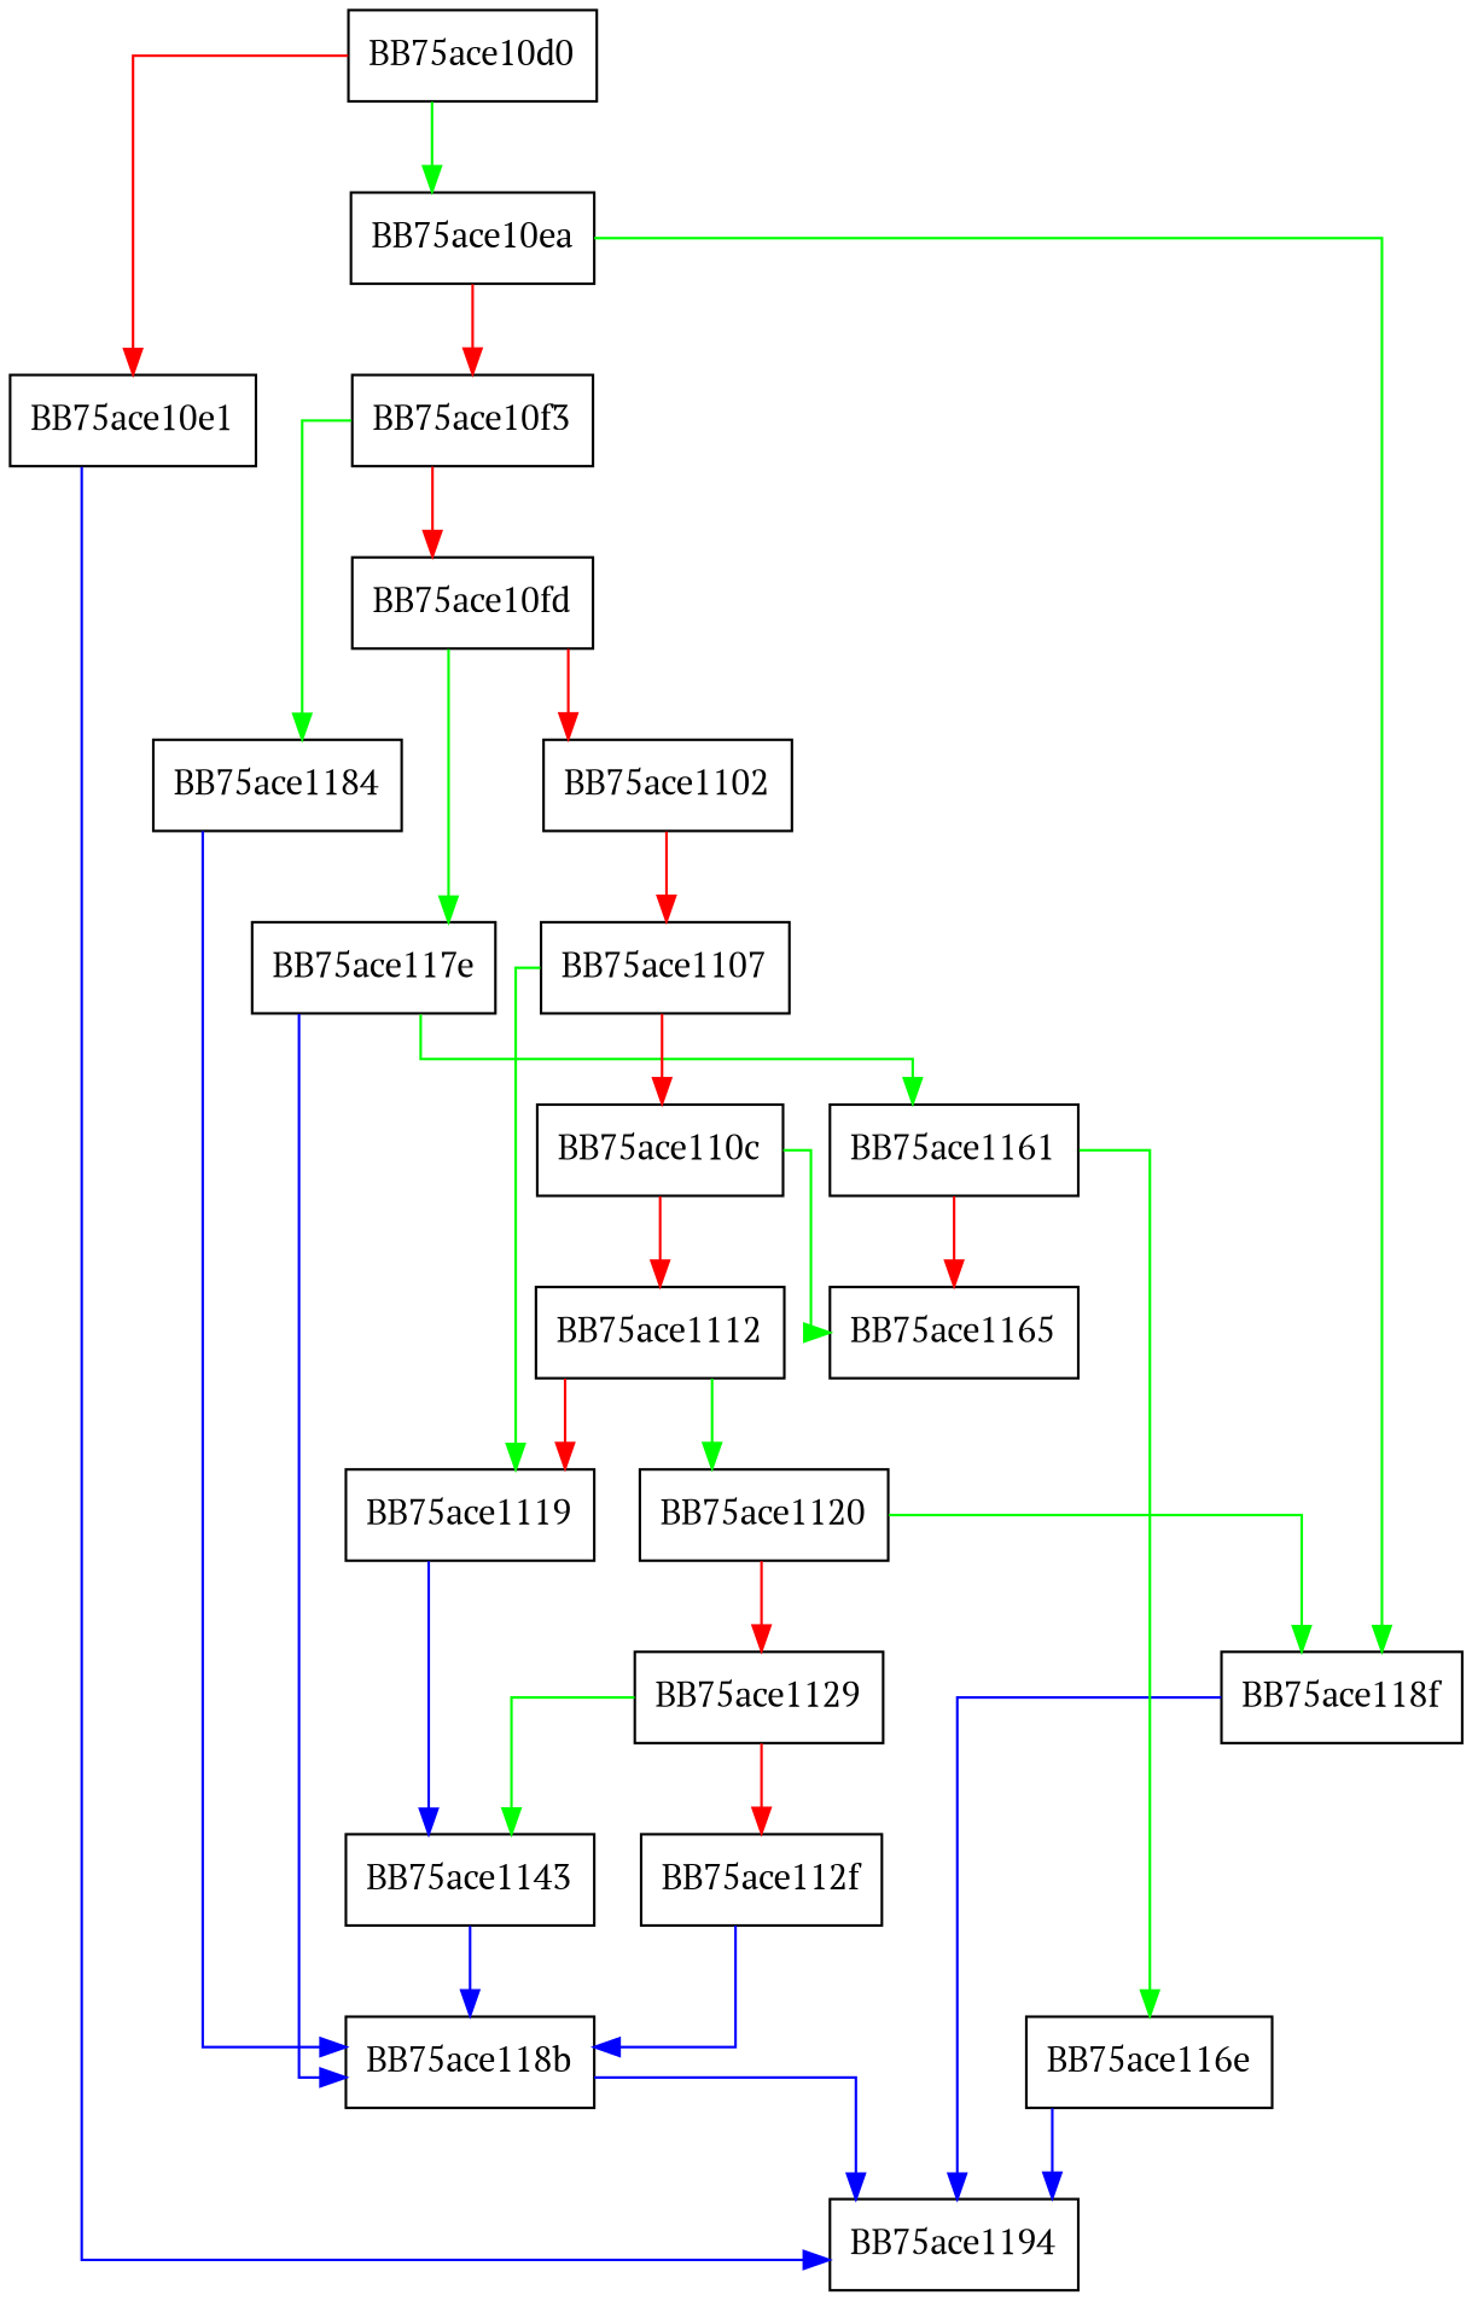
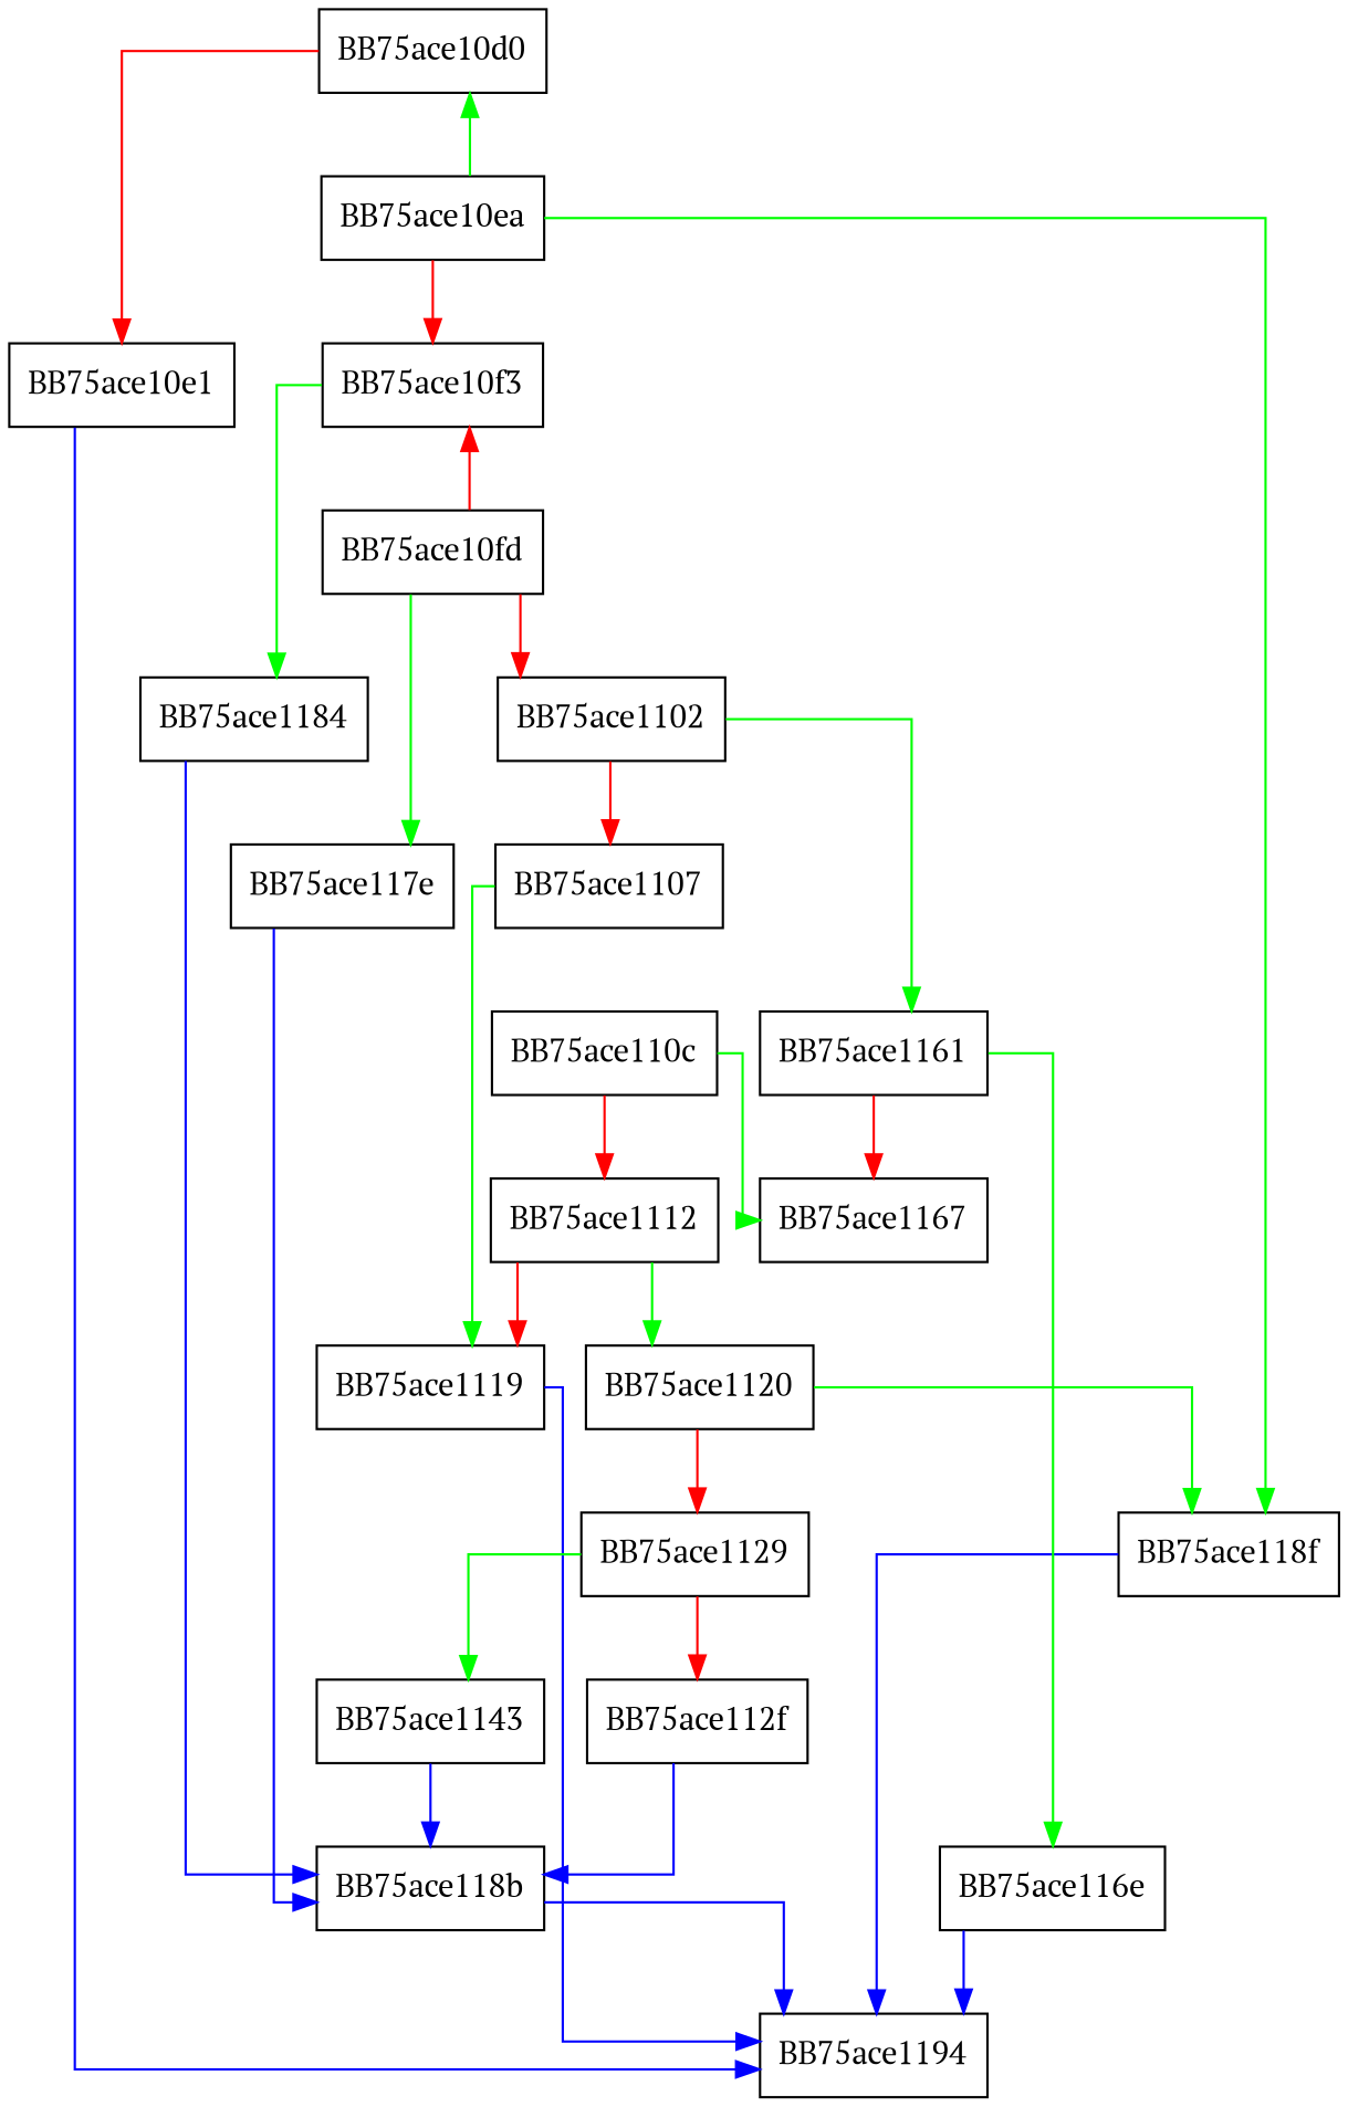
  digraph {
    fontname="PT Serif"
    splines=ortho
    node [fontname="PT Serif" shape=box]
    edge [color=green fontname="PT Serif"]
    BB75ace10d0
    BB75ace10ea
    BB75ace10e1
    BB75ace118f
    BB75ace10f3
    BB75ace1194
    BB75ace1184
    BB75ace10fd
    BB75ace118b
    BB75ace117e
    BB75ace1102
    BB75ace1161
    BB75ace1107
-   BB75ace1167 [label=BB75ace1165]
+   BB75ace1167
    BB75ace116e
    BB75ace1119
    BB75ace110c
    BB75ace1112
    BB75ace1120
    BB75ace1129
    BB75ace1143
    BB75ace112f
-   BB75ace10d0 -> BB75ace10ea
+   BB75ace10ea -> BB75ace10d0
    BB75ace10d0 -> BB75ace10e1 [color=red]
    BB75ace10ea -> BB75ace118f
    BB75ace10ea -> BB75ace10f3 [color=red]
    BB75ace10e1 -> BB75ace1194 [color=blue]
    BB75ace118f -> BB75ace1194 [color=blue]
    BB75ace10f3 -> BB75ace1184
-   BB75ace10f3 -> BB75ace10fd [color=red]
+   BB75ace10fd -> BB75ace10f3 [color=red]
    BB75ace1184 -> BB75ace118b [color=blue]
    BB75ace10fd -> BB75ace117e
    BB75ace10fd -> BB75ace1102 [color=red]
    BB75ace118b -> BB75ace1194 [color=blue]
    BB75ace117e -> BB75ace118b [color=blue]
-   BB75ace117e -> BB75ace1161
+   BB75ace1102 -> BB75ace1161
    BB75ace1102 -> BB75ace1107 [color=red]
    BB75ace1161 -> BB75ace1167 [color=red]
    BB75ace1161 -> BB75ace116e
    BB75ace1107 -> BB75ace1119
-   BB75ace1107 -> BB75ace110c [color=red]
    BB75ace116e -> BB75ace1194 [color=blue]
-   BB75ace1119 -> BB75ace1143 [color=blue]
+   BB75ace1119 -> BB75ace1194 [color=blue]
    BB75ace110c -> BB75ace1167
    BB75ace110c -> BB75ace1112 [color=red]
    BB75ace1112 -> BB75ace1119 [color=red]
    BB75ace1112 -> BB75ace1120
    BB75ace1120 -> BB75ace118f
    BB75ace1120 -> BB75ace1129 [color=red]
    BB75ace1129 -> BB75ace1143
    BB75ace1129 -> BB75ace112f [color=red]
    BB75ace1143 -> BB75ace118b [color=blue]
    BB75ace112f -> BB75ace118b [color=blue]
  }
